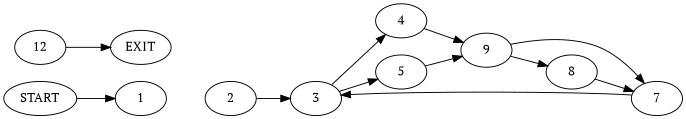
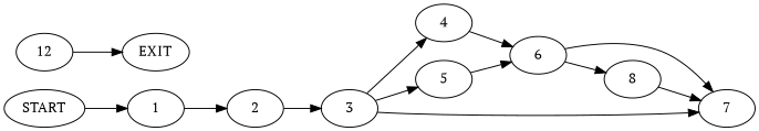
  digraph {
    fontname="PT Serif"
    rankdir=LR
    node [fontname="PT Serif"]
    edge [fontname="PT Serif"]
    n1 [label=START]
    1
    2
    n4 [label=EXIT]
    3
    4
    5
-   6 [label=9]
+   6
    7
    8
    n11 [label=12]
    n1 -> 1
+   1 -> 2
    2 -> 3
    3 -> 4
    3 -> 5
    4 -> 6
    5 -> 6
    6 -> 7
    6 -> 8
-   7 -> 3
+   3 -> 7
    8 -> 7
    n11 -> n4
  }
